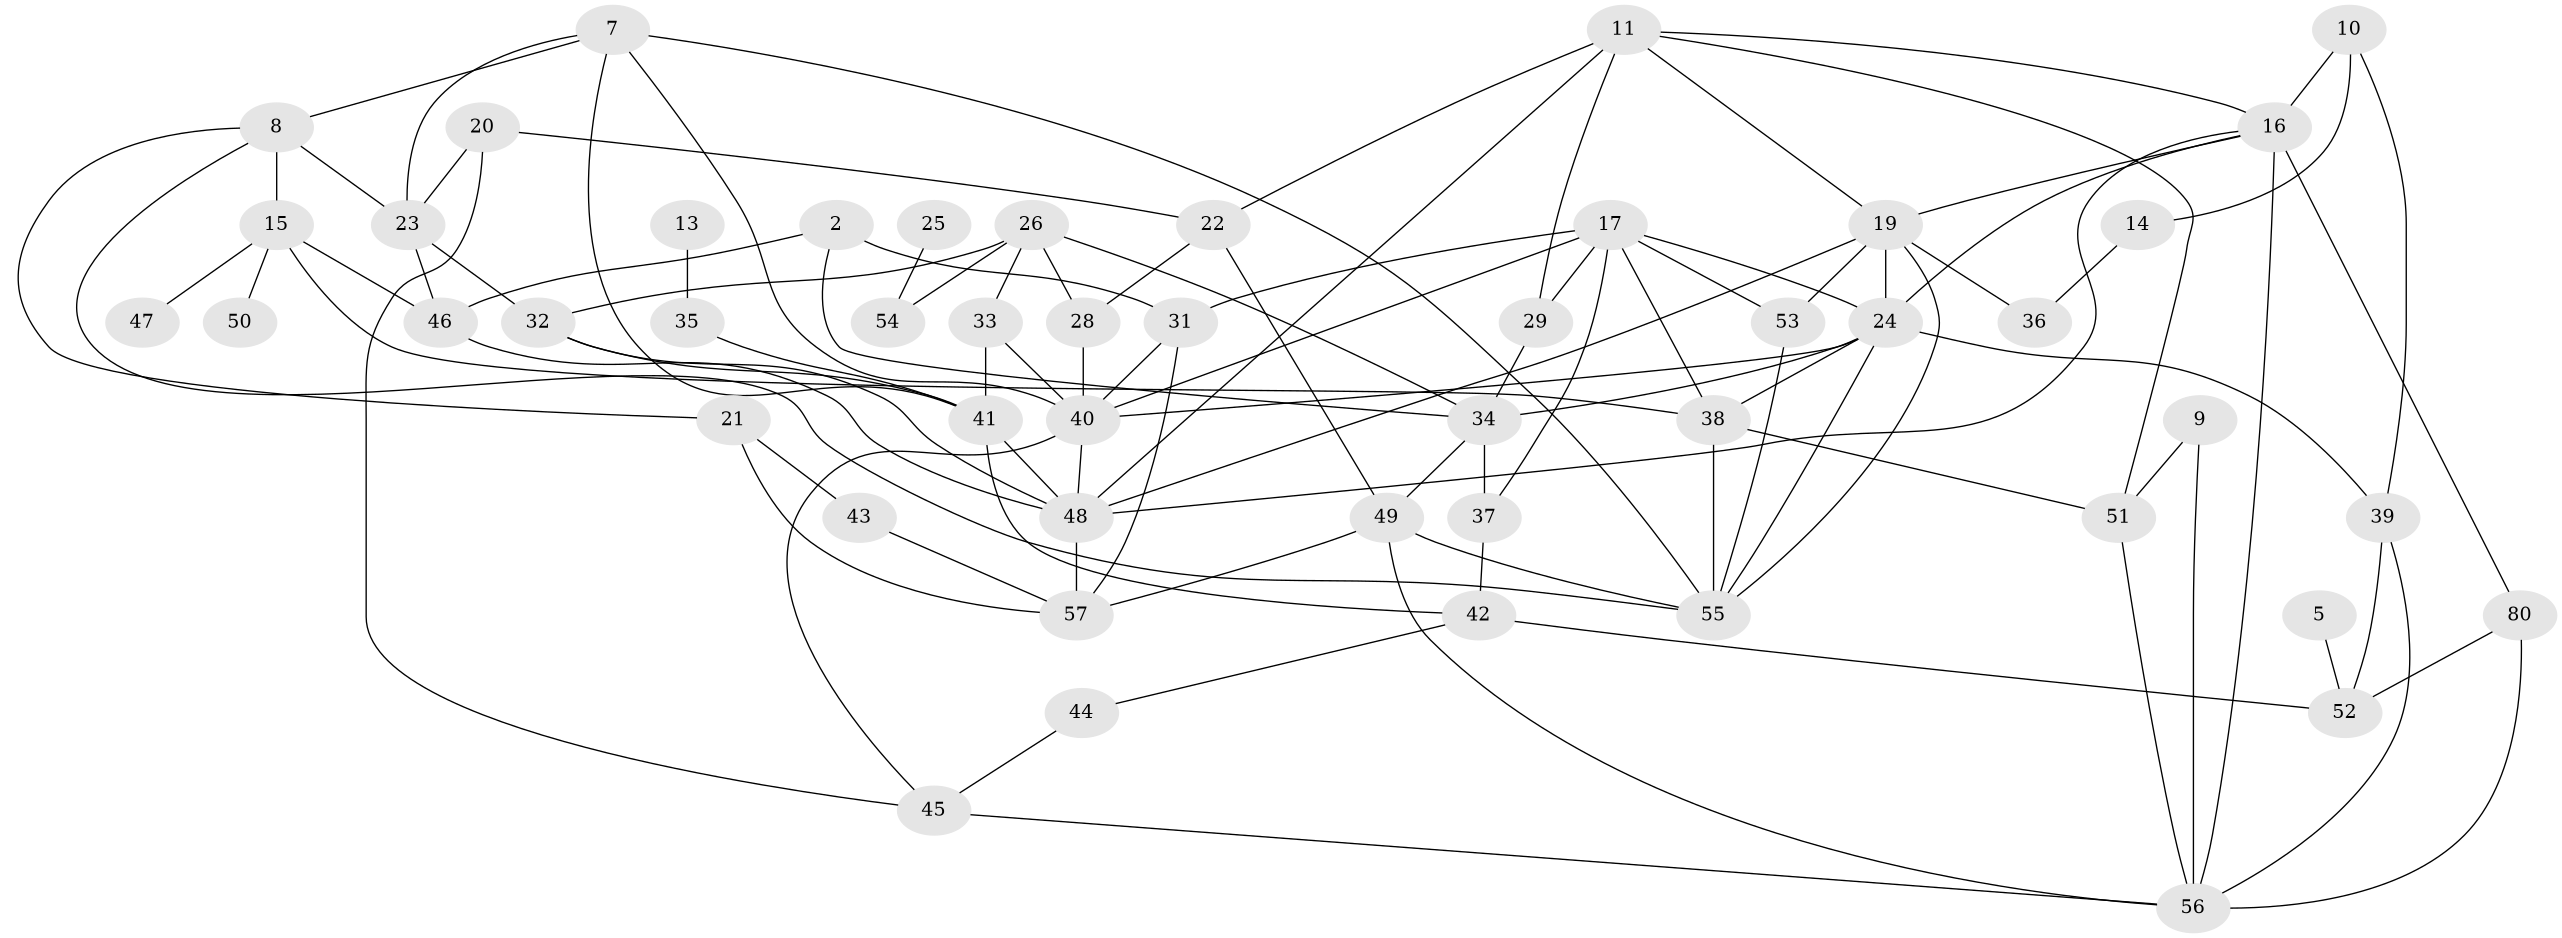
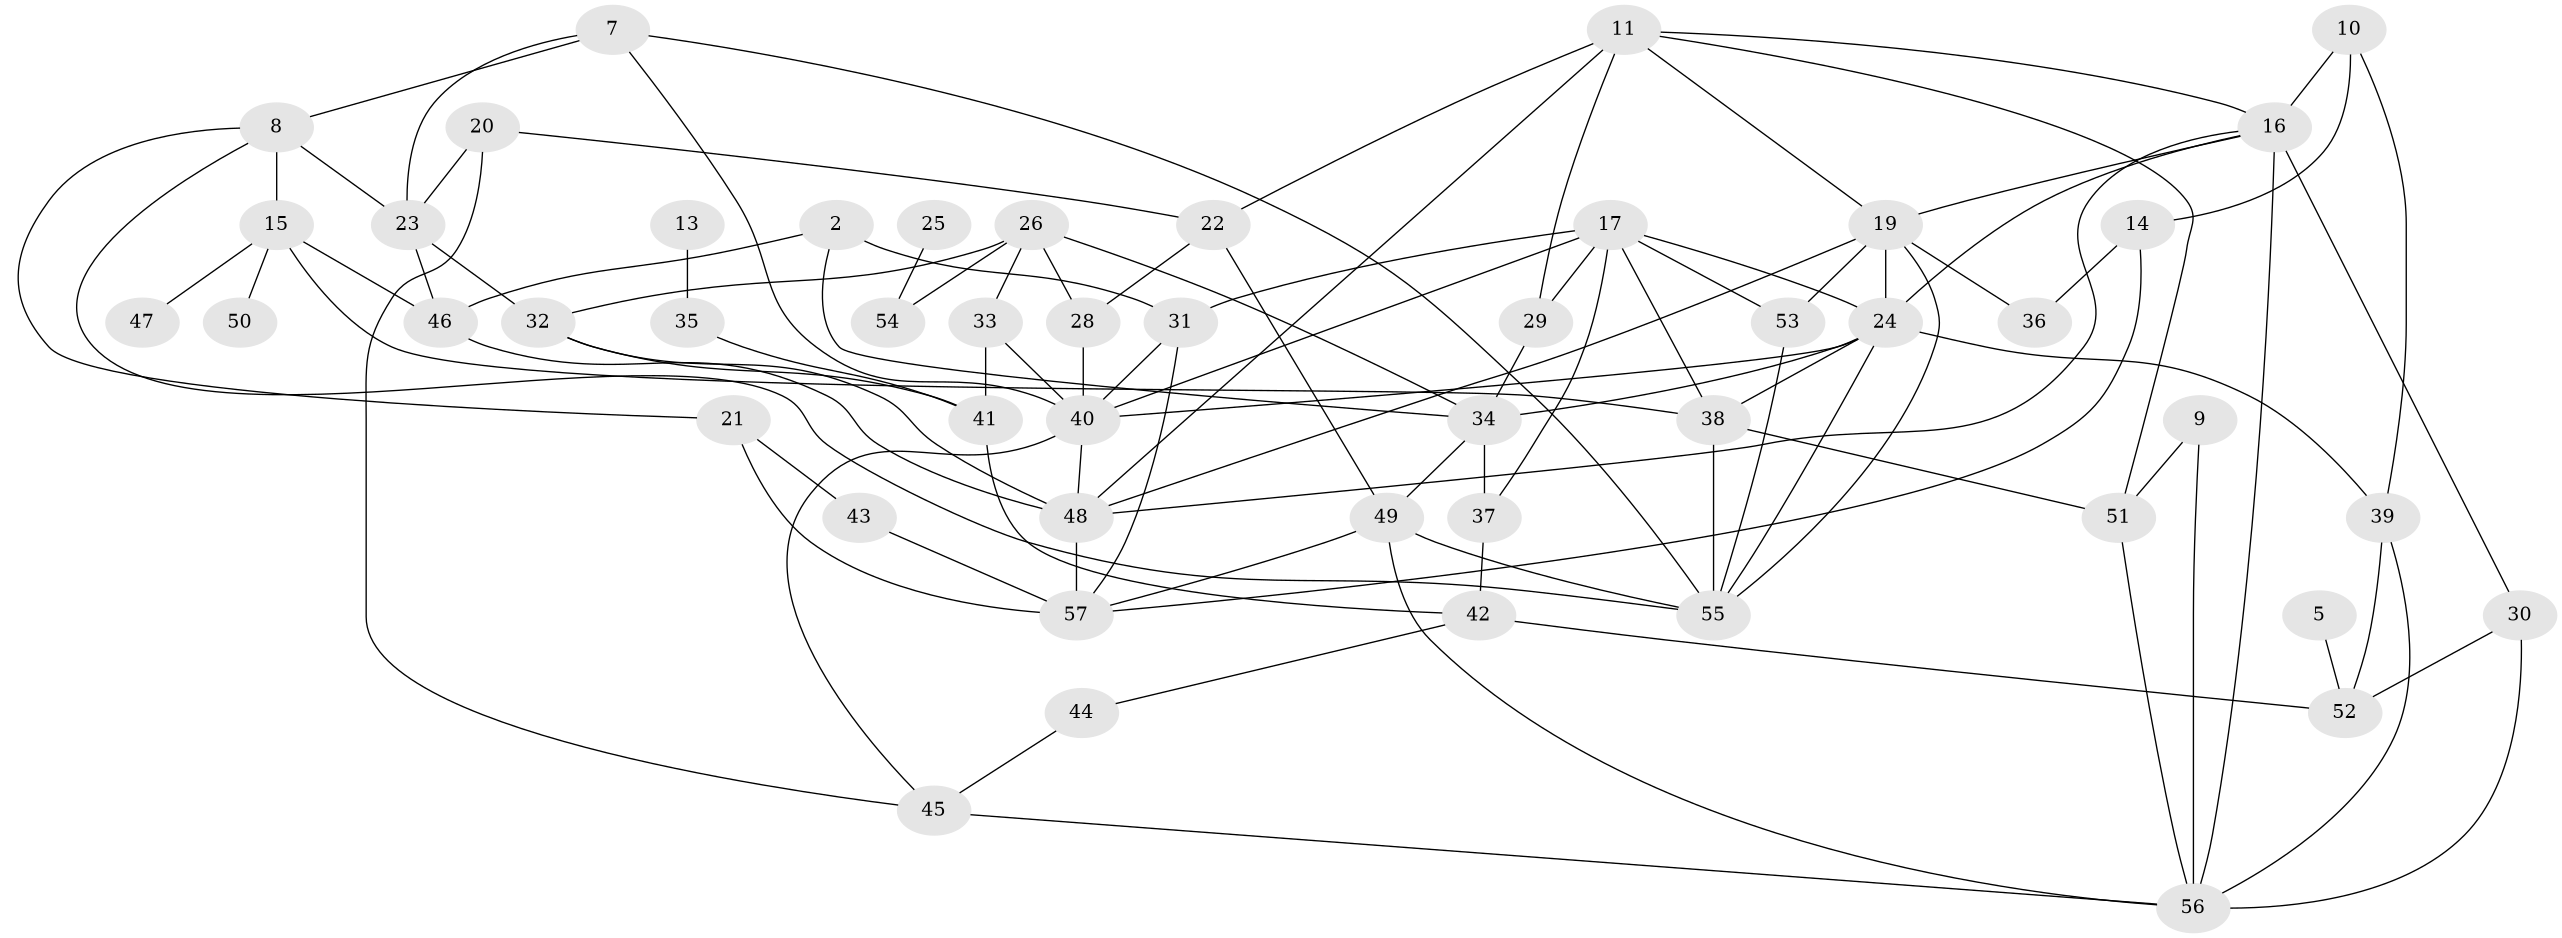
  graph {
    node [color=gray90 style=filled]
    edge [weight=1.0]
    n1 [label=2]
    31
    34
    46
    40
    57
    37
    49
    48
    5
    52
    7
    8
    23
    41
    55
    15
    21
    32
    45
    42
    38
    47
    50
    43
    9
    51
    56
    10
    14
    16
    39
    36
    19
    24
-   30 [label=80]
+   30
    11
    22
    29
    53
    28
    13
    35
    17
    20
    25
    54
    26
    33
    44
    n1 -- 31
    n1 -- 34
    n1 -- 46
    31 -- 40 [weight=2.0]
    31 -- 57
    34 -- 37
    34 -- 49
    46 -- 48
    40 -- 48
    40 -- 45
    37 -- 42
    49 -- 57
    49 -- 55
    49 -- 56
    48 -- 57
    5 -- 52
    7 -- 40
    7 -- 8
    7 -- 23
-   7 -- 41 [weight=2.0]
    7 -- 55
    8 -- 23
    8 -- 55
    8 -- 15
    8 -- 21
    23 -- 46 [weight=2.0]
    23 -- 32
-   41 -- 48 [weight=2.0]
    41 -- 42
    15 -- 46
    15 -- 38
    15 -- 47
    15 -- 50
    21 -- 57 [weight=2.0]
    21 -- 43
    32 -- 48
    32 -- 41
    45 -- 56
    42 -- 52
    42 -- 44
    38 -- 55
    38 -- 51
    43 -- 57
    9 -- 51
    9 -- 56
    51 -- 56
    10 -- 14
    10 -- 16
    10 -- 39
+   14 -- 57
    14 -- 36
    16 -- 48
    16 -- 56
    16 -- 19
    16 -- 24
    16 -- 30
    39 -- 52
    39 -- 56
    19 -- 48
    19 -- 55
    19 -- 36
    19 -- 24 [weight=2.0]
    19 -- 53
    24 -- 34
    24 -- 40
    24 -- 55
    24 -- 38
    24 -- 39
    30 -- 52
    30 -- 56
    11 -- 48
    11 -- 51
    11 -- 16
    11 -- 19
    11 -- 22
    11 -- 29
    22 -- 49
    22 -- 28
    29 -- 34
    53 -- 55
    28 -- 40
    13 -- 35
    35 -- 41
    17 -- 31
    17 -- 40
    17 -- 37
    17 -- 38
    17 -- 24
    17 -- 29
    17 -- 53
    20 -- 23 [weight=2.0]
    20 -- 45
    20 -- 22
    25 -- 54
    26 -- 34
    26 -- 32
    26 -- 28
    26 -- 54
    26 -- 33
    33 -- 40
    33 -- 41 [weight=2.0]
    44 -- 45
  }
